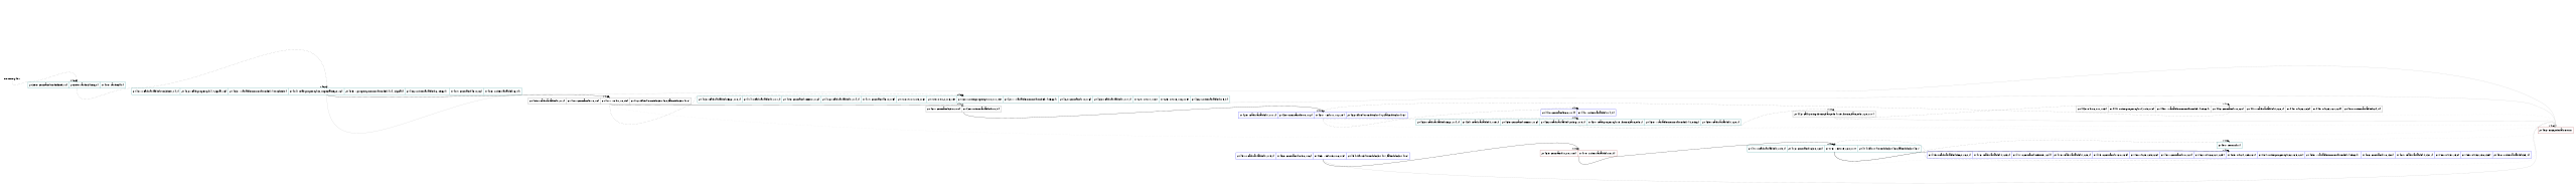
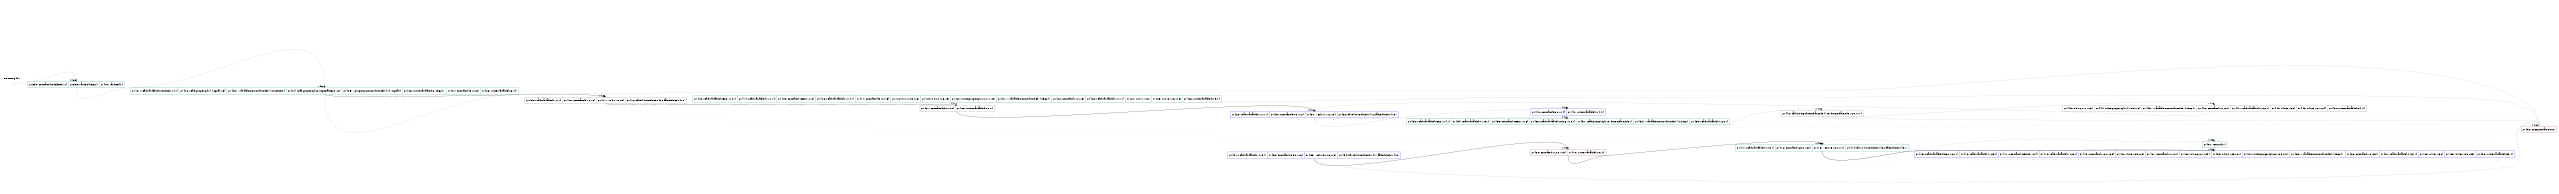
  digraph {
    rankdir=LR
    node [color=teal shape=record]
    edge [headport=n style=dotted tailport=s]
    BB_entry491 [color=blue shape=none]
    n2 [label="{27398: constant[undefined,v1]|27399: vardecl['_562']|27400: vardecl['i']}"]
    n3 [label="{27401: read-variable['MochiKit',v4,-]|27402: read-property[v4,'Signal',v3]|27403: \<variable-non-null-undef\>['MochiKit']|27404: read-property[v3,'_specialKeys',v2]|27405: \<property-non-null-undef\>[v4,'Signal']|27406: write-variable[v2,'_562']*|27407: constant[48.0,v6]|27408: write-variable[v6,'i']*}"]
    n4 [color=gray40 label="{27409: read-variable['i',v7,-]|27410: constant[57.0,v8]|27411: \<=[v7,v8,v5]|27412: if[v5](true-block:7469,false-block:7470)}"]
    n5 [color=brown label="{27492: exceptional-return}"]
    n6 [label="{27413: read-variable['_562',v10,-]|27414: read-variable['i',v11,-]|27415: constant[\"KEY_\",v12]|27416: read-variable['i',v14,-]|27417: constant[48.0,v15]|27418: -[v14,v15,v13]|27419: +[v12,v13,v9]|27420: write-property[v10,v11,v9]|27421: \<variable-non-null-undef\>['_562']*|27422: constant[1.0,v16]|27423: read-variable['i',v17,-]|27424: +[v17,v18]|27425: +[v18,v16,v19]|27426: write-variable[v19,'i']}"]
    n7 [color=gray40 label="{27427: constant[65.0,v10]|27428: write-variable[v10,'i']}"]
    n8 [color=blue label="{27429: read-variable['i',v11,-]|27430: constant[90.0,v12]|27431: \<=[v11,v12,v9]|27432: if[v9](true-block:7472,false-block:7473)}"]
    n9 [label="{27433: read-variable['_562',v14,-]|27434: read-variable['i',v15,-]|27435: constant[\"KEY_\",v16]|27436: read-variable['String',v19,-]|27437: read-property[v19,'fromCharCode',-]|27438: \<variable-non-null-undef\>['String']|27439: read-variable['i',v20,-]}"]
    n10 [color=blue label="{27440: constant[96.0,v14]|27441: write-variable[v14,'i']}"]
    n11 [color=gray40 label="{27442: call-String.fromCharCode [v19,'fromCharCode',v20,v17]}"]
    n12 [color=gray40 label="{27443: +[v16,v17,v13]|27444: write-property[v14,v15,v13]|27445: \<variable-non-null-undef\>['_562']*|27446: constant[1.0,v21]|27447: read-variable['i',v22,-]|27448: +[v22,v23]|27449: +[v23,v21,v24]|27450: write-variable[v24,'i']}"]
    n13 [color=blue label="{27451: read-variable['i',v15,-]|27452: constant[105.0,v16]|27453: \<=[v15,v16,v13]|27454: if[v13](true-block:7477,false-block:7478)}"]
    n14 [color=brown label="{27469: constant[112.0,v18]|27470: write-variable[v18,'i']}"]
    n15 [label="{27471: read-variable['i',v19,-]|27472: constant[123.0,v20]|27473: \<=[v19,v20,v17]|27474: if[v17](true-block:7480,false-block:7481)}"]
    n16 [color=blue label="{27475: read-variable['_562',v22,-]|27476: read-variable['i',v23,-]|27477: constant[\"KEY_F\",v24]|27478: read-variable['i',v28,-]|27479: constant[112.0,v29]|27480: -[v28,v29,v26]|27481: constant[1.0,v27]|27482: +[v26,v27,v25]|27483: +[v24,v25,v21]|27484: write-property[v22,v23,v21]|27485: \<variable-non-null-undef\>['_562']*|27486: constant[1.0,v30]|27487: read-variable['i',v31,-]|27488: +[v31,v32]|27489: +[v32,v30,v33]|27490: write-variable[v33,'i']}"]
    n17 [label="{27491: return[v1]}"]
    BB_entry491 -> n2 [headlabel="    7466"]
    n2 -> n3 [headlabel="      7467"]
    n3 -> n4 [headlabel="      7468" style=solid]
    n3 -> n5 [color=gray headlabel="      7482" style=solid]
    n4 -> n5 [color=gray]
-   n4 -> n6 [headlabel="      7469"]
    n4 -> n7 [headlabel="      7470" style=solid]
    n6 -> n5 [color=gray style=solid]
    n7 -> n8 [headlabel="      7471" style=solid]
    n8 -> n5 [color=gray]
    n8 -> n9 [headlabel="      7472"]
    n8 -> n10 [headlabel="      7473"]
    n9 -> n5 [color=gray]
    n9 -> n11 [headlabel="      7474"]
    n11 -> n5 [color=gray style=solid]
    n11 -> n12 [headlabel="      7475"]
    n12 -> n5 [color=gray]
    n12 -> n8
    n13 -> n5 [color=gray style=solid]
    n13 -> n14 [headlabel="      7478" style=solid]
    n14 -> n15 [headlabel="      7479" style=solid]
    n15 -> n5 [color=gray]
    n15 -> n16 [headlabel="      7480" style=solid]
    n15 -> n17 [headlabel="      7481"]
    n16 -> n5 [color=gray]
    n16 -> n15
  }
